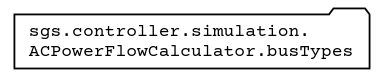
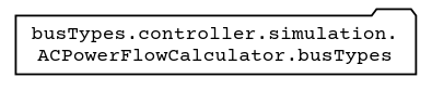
  digraph {
    rankdir=TB
    fontname="Courier Prime"
-   n1 [color=black fillcolor=white fontname="Courier Prime" fontsize=10 height=0.2 label="sgs.controller.simulation.\lACPowerFlowCalculator.busTypes" shape=folder style=filled width=0.4]
+   n1 [color=black fillcolor=white fontname="Courier Prime" fontsize=10 height=0.2 label="busTypes.controller.simulation.\lACPowerFlowCalculator.busTypes" shape=folder style=filled width=0.4]
  }
